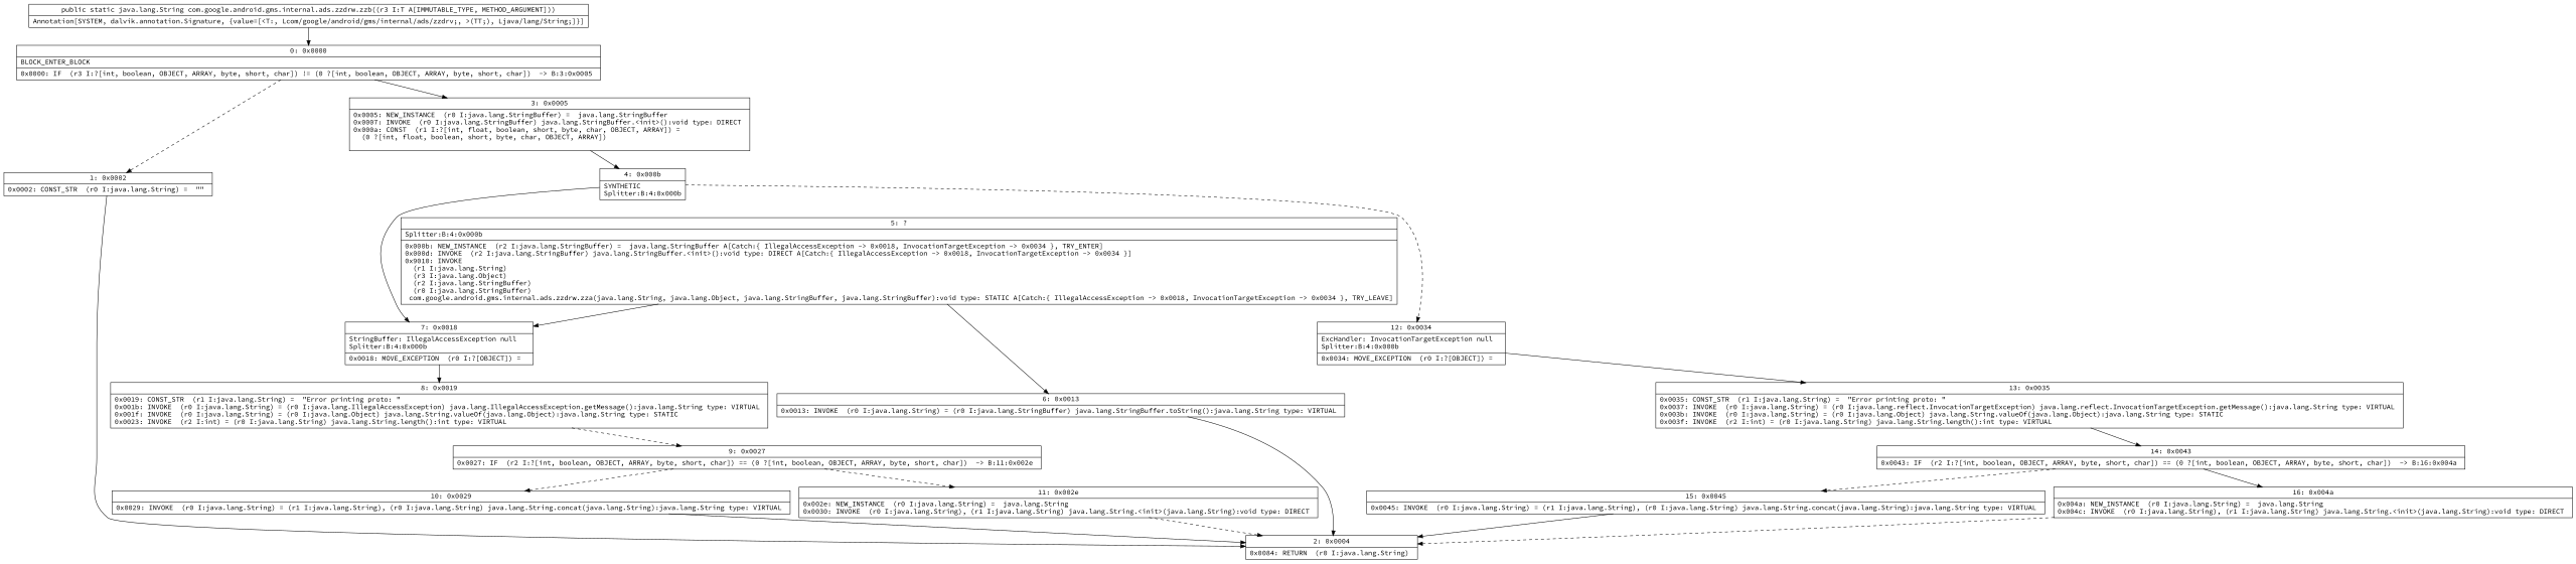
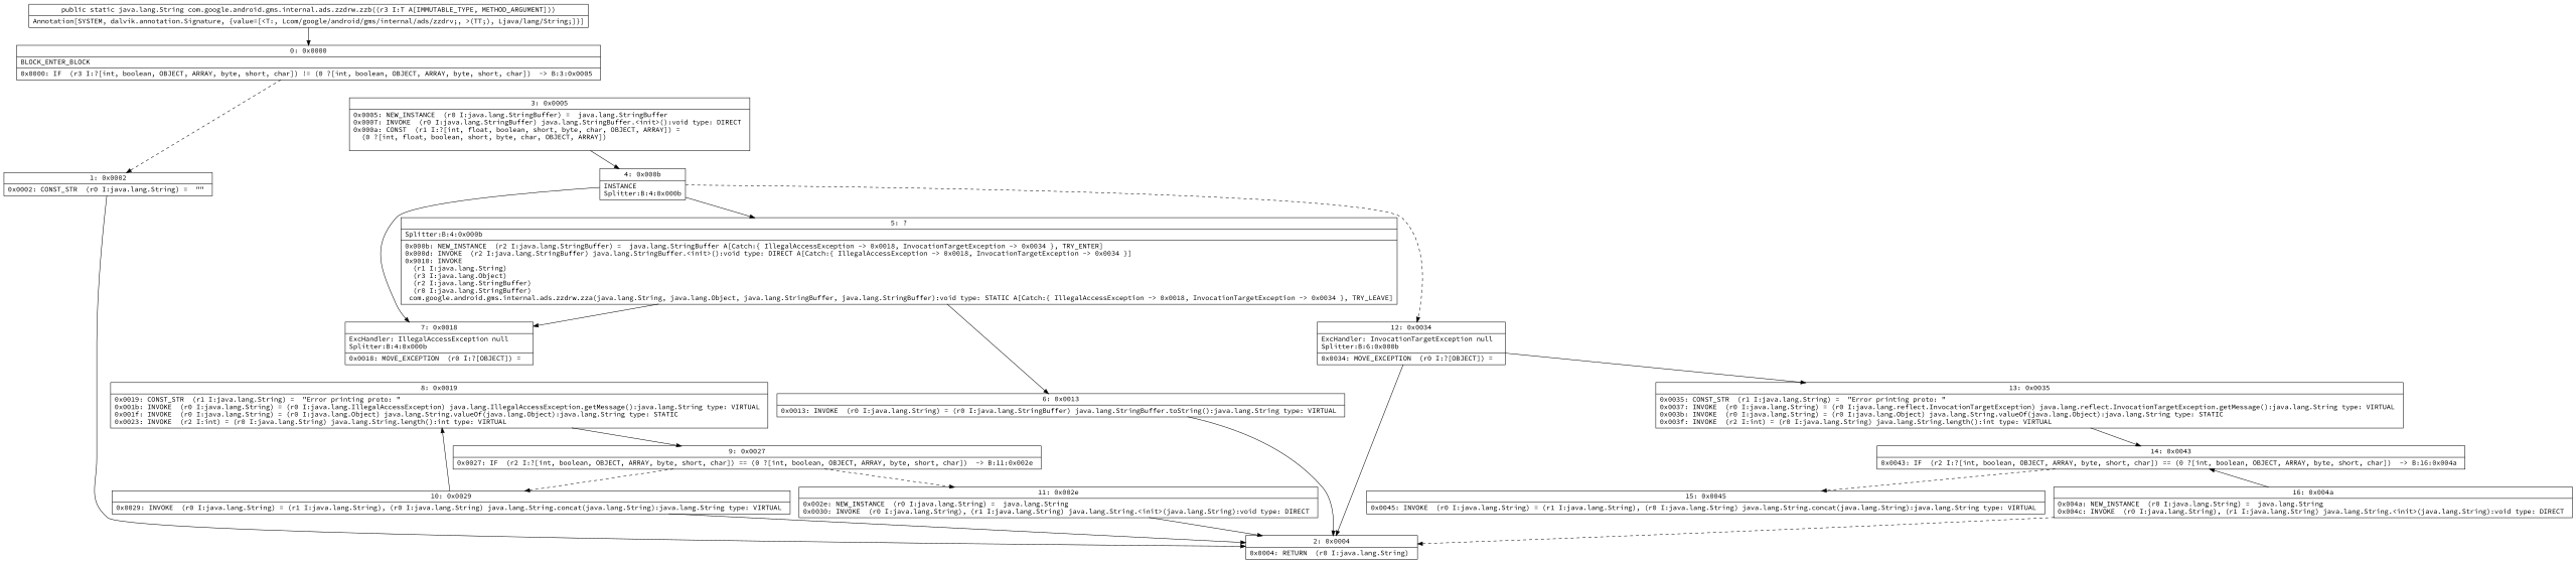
  digraph {
    fontname="Source Code Pro"
    node [fontname="Source Code Pro" shape=record]
    edge [fontname="Source Code Pro"]
    n1 [label="{0\:\ 0x0000|BLOCK_ENTER_BLOCK\l|0x0000: IF  (r3 I:?[int, boolean, OBJECT, ARRAY, byte, short, char]) != (0 ?[int, boolean, OBJECT, ARRAY, byte, short, char])  \-\> B:3:0x0005 \l}"]
    n2 [label="{1\:\ 0x0002|0x0002: CONST_STR  (r0 I:java.lang.String) =  \"\" \l}"]
    n3 [label="{3\:\ 0x0005|0x0005: NEW_INSTANCE  (r0 I:java.lang.StringBuffer) =  java.lang.StringBuffer \l0x0007: INVOKE  (r0 I:java.lang.StringBuffer) java.lang.StringBuffer.\<init\>():void type: DIRECT \l0x000a: CONST  (r1 I:?[int, float, boolean, short, byte, char, OBJECT, ARRAY]) = \l  (0 ?[int, float, boolean, short, byte, char, OBJECT, ARRAY])\l \l}"]
-   n4 [label="{2\:\ 0x0004|0x0084: RETURN  (r0 I:java.lang.String) \l}"]
-   n5 [label="{4\:\ 0x000b|SYNTHETIC\lSplitter:B:4:0x000b\l}"]
+   n4 [label="{2\:\ 0x0004|0x0004: RETURN  (r0 I:java.lang.String) \l}"]
+   n5 [label="{4\:\ 0x000b|INSTANCE\lSplitter:B:4:0x000b\l}"]
    n6 [label="{5\:\ ?|Splitter:B:4:0x000b\l|0x000b: NEW_INSTANCE  (r2 I:java.lang.StringBuffer) =  java.lang.StringBuffer A[Catch:\{ IllegalAccessException \-\> 0x0018, InvocationTargetException \-\> 0x0034 \}, TRY_ENTER]\l0x000d: INVOKE  (r2 I:java.lang.StringBuffer) java.lang.StringBuffer.\<init\>():void type: DIRECT A[Catch:\{ IllegalAccessException \-\> 0x0018, InvocationTargetException \-\> 0x0034 \}]\l0x9010: INVOKE  \l  (r1 I:java.lang.String)\l  (r3 I:java.lang.Object)\l  (r2 I:java.lang.StringBuffer)\l  (r0 I:java.lang.StringBuffer)\l com.google.android.gms.internal.ads.zzdrw.zza(java.lang.String, java.lang.Object, java.lang.StringBuffer, java.lang.StringBuffer):void type: STATIC A[Catch:\{ IllegalAccessException \-\> 0x0018, InvocationTargetException \-\> 0x0034 \}, TRY_LEAVE]\l}"]
-   n7 [label="{7\:\ 0x0018|StringBuffer: IllegalAccessException null\lSplitter:B:4:0x000b\l|0x0018: MOVE_EXCEPTION  (r0 I:?[OBJECT]) =  \l}"]
-   n8 [label="{12\:\ 0x0034|ExcHandler: InvocationTargetException null\lSplitter:B:4:0x000b\l|0x0034: MOVE_EXCEPTION  (r0 I:?[OBJECT]) =  \l}"]
+   n7 [label="{7\:\ 0x0018|ExcHandler: IllegalAccessException null\lSplitter:B:4:0x000b\l|0x0018: MOVE_EXCEPTION  (r0 I:?[OBJECT]) =  \l}"]
+   n8 [label="{12\:\ 0x0034|ExcHandler: InvocationTargetException null\lSplitter:B:6:0x000b\l|0x0034: MOVE_EXCEPTION  (r0 I:?[OBJECT]) =  \l}"]
    n9 [label="{6\:\ 0x0013|0x0013: INVOKE  (r0 I:java.lang.String) = (r0 I:java.lang.StringBuffer) java.lang.StringBuffer.toString():java.lang.String type: VIRTUAL \l}"]
    n10 [label="{8\:\ 0x0019|0x0019: CONST_STR  (r1 I:java.lang.String) =  \"Error printing proto: \" \l0x001b: INVOKE  (r0 I:java.lang.String) = (r0 I:java.lang.IllegalAccessException) java.lang.IllegalAccessException.getMessage():java.lang.String type: VIRTUAL \l0x001f: INVOKE  (r0 I:java.lang.String) = (r0 I:java.lang.Object) java.lang.String.valueOf(java.lang.Object):java.lang.String type: STATIC \l0x0023: INVOKE  (r2 I:int) = (r0 I:java.lang.String) java.lang.String.length():int type: VIRTUAL \l}"]
    n11 [label="{13\:\ 0x0035|0x0035: CONST_STR  (r1 I:java.lang.String) =  \"Error printing proto: \" \l0x0037: INVOKE  (r0 I:java.lang.String) = (r0 I:java.lang.reflect.InvocationTargetException) java.lang.reflect.InvocationTargetException.getMessage():java.lang.String type: VIRTUAL \l0x003b: INVOKE  (r0 I:java.lang.String) = (r0 I:java.lang.Object) java.lang.String.valueOf(java.lang.Object):java.lang.String type: STATIC \l0x003f: INVOKE  (r2 I:int) = (r0 I:java.lang.String) java.lang.String.length():int type: VIRTUAL \l}"]
    n12 [label="{9\:\ 0x0027|0x0027: IF  (r2 I:?[int, boolean, OBJECT, ARRAY, byte, short, char]) == (0 ?[int, boolean, OBJECT, ARRAY, byte, short, char])  \-\> B:11:0x002e \l}"]
    n13 [label="{10\:\ 0x0029|0x0029: INVOKE  (r0 I:java.lang.String) = (r1 I:java.lang.String), (r0 I:java.lang.String) java.lang.String.concat(java.lang.String):java.lang.String type: VIRTUAL \l}"]
    n14 [label="{11\:\ 0x002e|0x002e: NEW_INSTANCE  (r0 I:java.lang.String) =  java.lang.String \l0x0030: INVOKE  (r0 I:java.lang.String), (r1 I:java.lang.String) java.lang.String.\<init\>(java.lang.String):void type: DIRECT \l}"]
    n15 [label="{14\:\ 0x0043|0x0043: IF  (r2 I:?[int, boolean, OBJECT, ARRAY, byte, short, char]) == (0 ?[int, boolean, OBJECT, ARRAY, byte, short, char])  \-\> B:16:0x004a \l}"]
    n16 [label="{15\:\ 0x0045|0x0045: INVOKE  (r0 I:java.lang.String) = (r1 I:java.lang.String), (r0 I:java.lang.String) java.lang.String.concat(java.lang.String):java.lang.String type: VIRTUAL \l}"]
    n17 [label="{16\:\ 0x004a|0x004a: NEW_INSTANCE  (r0 I:java.lang.String) =  java.lang.String \l0x004c: INVOKE  (r0 I:java.lang.String), (r1 I:java.lang.String) java.lang.String.\<init\>(java.lang.String):void type: DIRECT \l}"]
    n18 [label="{public static java.lang.String com.google.android.gms.internal.ads.zzdrw.zzb((r3 I:T A[IMMUTABLE_TYPE, METHOD_ARGUMENT]))  | Annotation[SYSTEM, dalvik.annotation.Signature, \{value=[\<T:, Lcom\/google\/android\/gms\/internal\/ads\/zzdrv;, \>(TT;), Ljava\/lang\/String;]\}]\l}"]
    n1 -> n2 [style=dashed]
-   n1 -> n3
    n2 -> n4
    n3 -> n5
+   n5 -> n6
    n5 -> n7
    n5 -> n8 [style=dashed]
    n6 -> n7
    n6 -> n9
-   n7 -> n10
+   n13 -> n10
    n8 -> n11
    n9 -> n4
-   n10 -> n12 [style=dashed]
+   n10 -> n12
    n11 -> n15
    n12 -> n13 [style=dashed]
    n12 -> n14 [style=dashed]
    n13 -> n4
-   n14 -> n4 [style=dashed]
+   n14 -> n4
    n15 -> n16 [style=dashed]
-   n15 -> n17
-   n16 -> n4
+   n17 -> n15
+   n8 -> n4
    n17 -> n4 [style=dashed]
    n18 -> n1
  }
